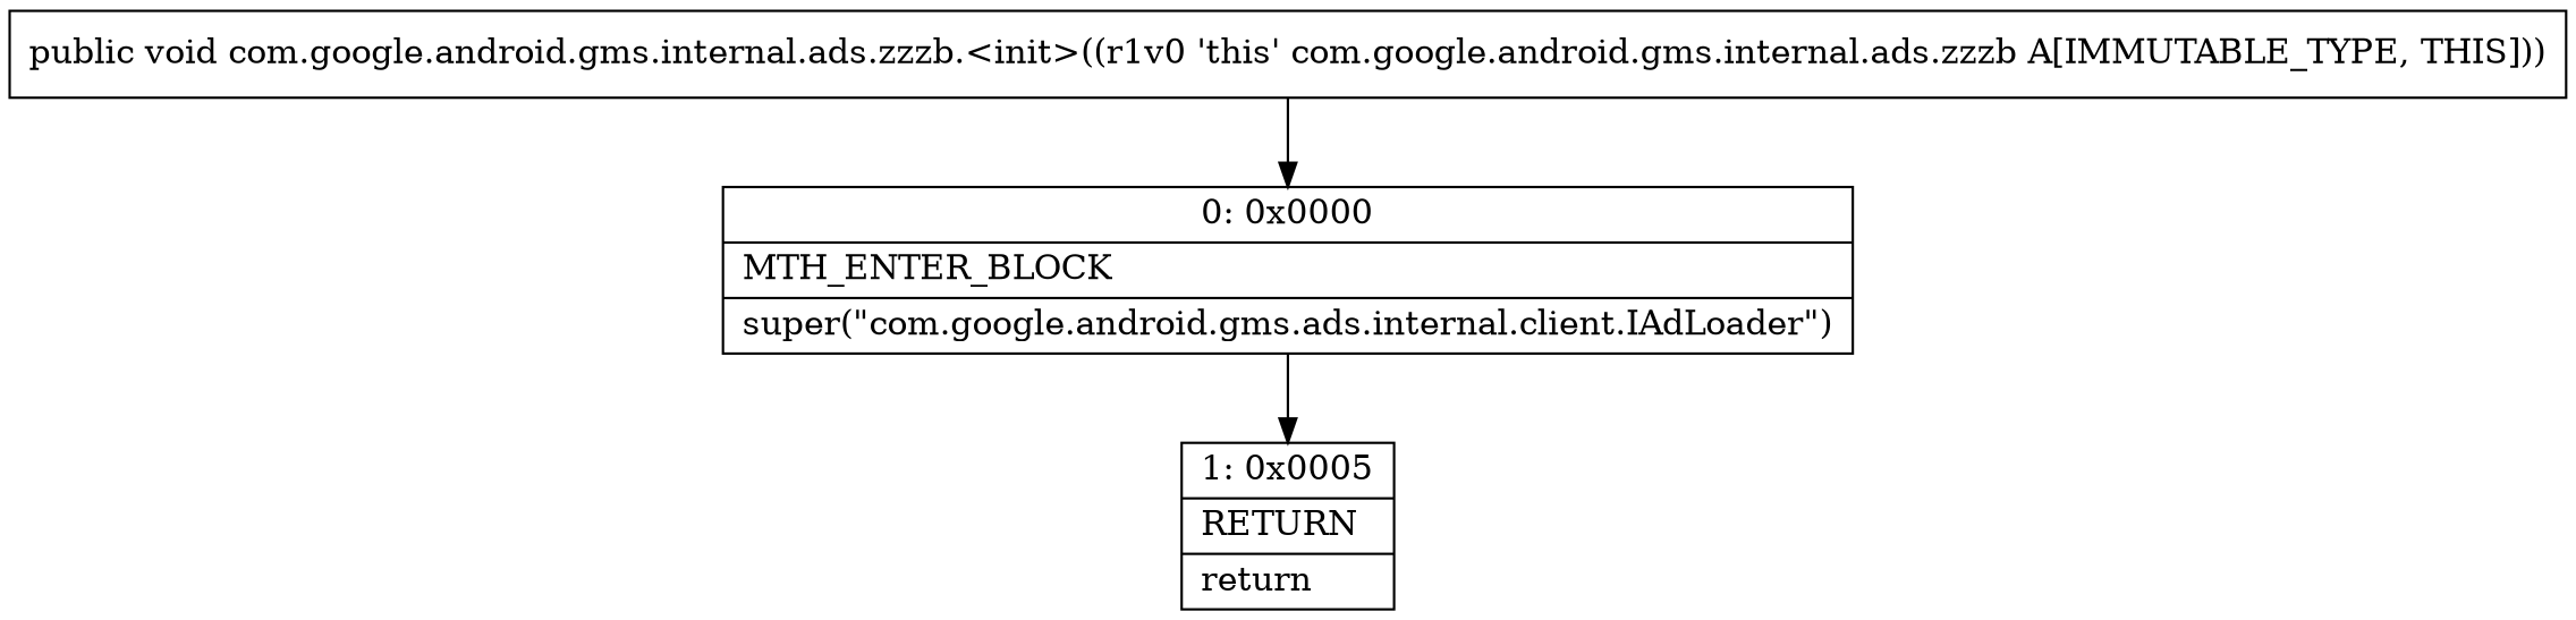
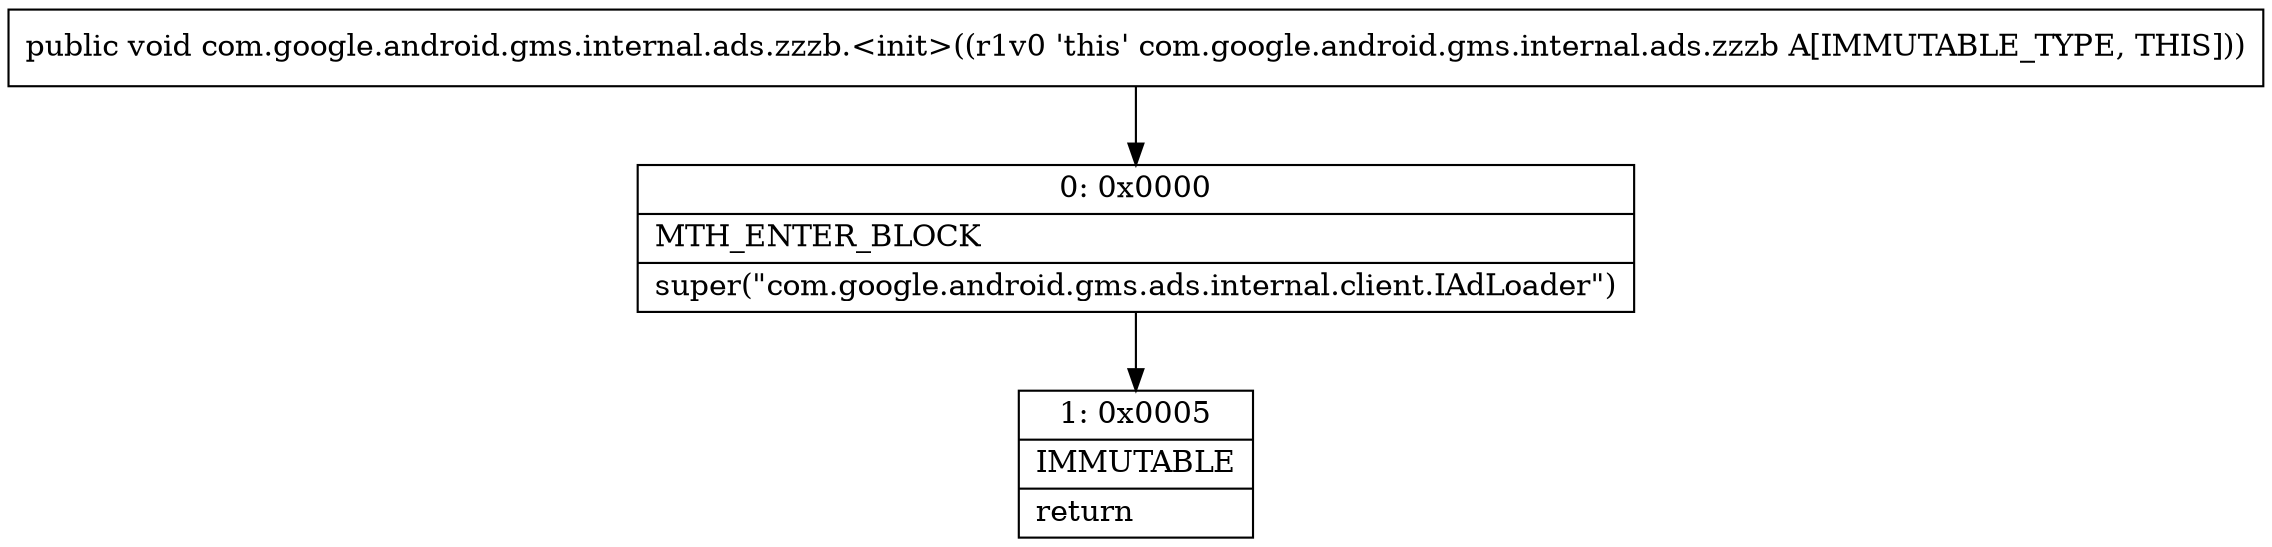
  digraph {
    node [shape=record]
    n1 [label="{0\:\ 0x0000|MTH_ENTER_BLOCK\l|super(\"com.google.android.gms.ads.internal.client.IAdLoader\")\l}"]
-   n2 [label="{1\:\ 0x0005|RETURN\l|return\l}"]
+   n2 [label="{1\:\ 0x0005|IMMUTABLE\l|return\l}"]
    n3 [label="{public void com.google.android.gms.internal.ads.zzzb.\<init\>((r1v0 'this' com.google.android.gms.internal.ads.zzzb A[IMMUTABLE_TYPE, THIS])) }"]
    n1 -> n2
    n3 -> n1
  }
